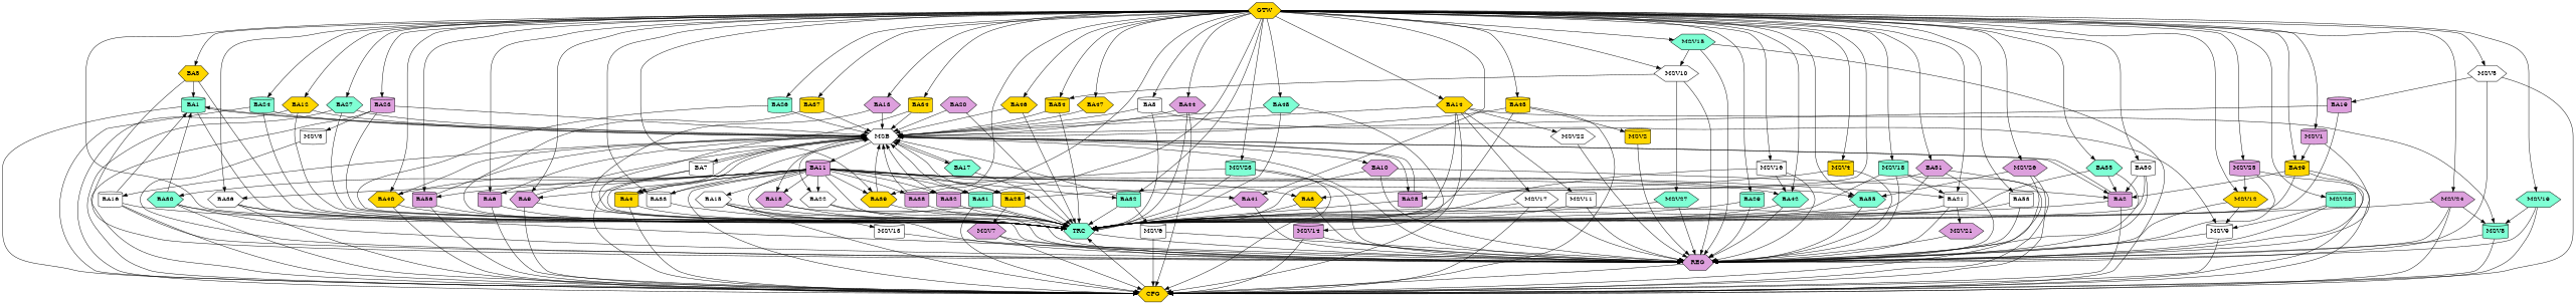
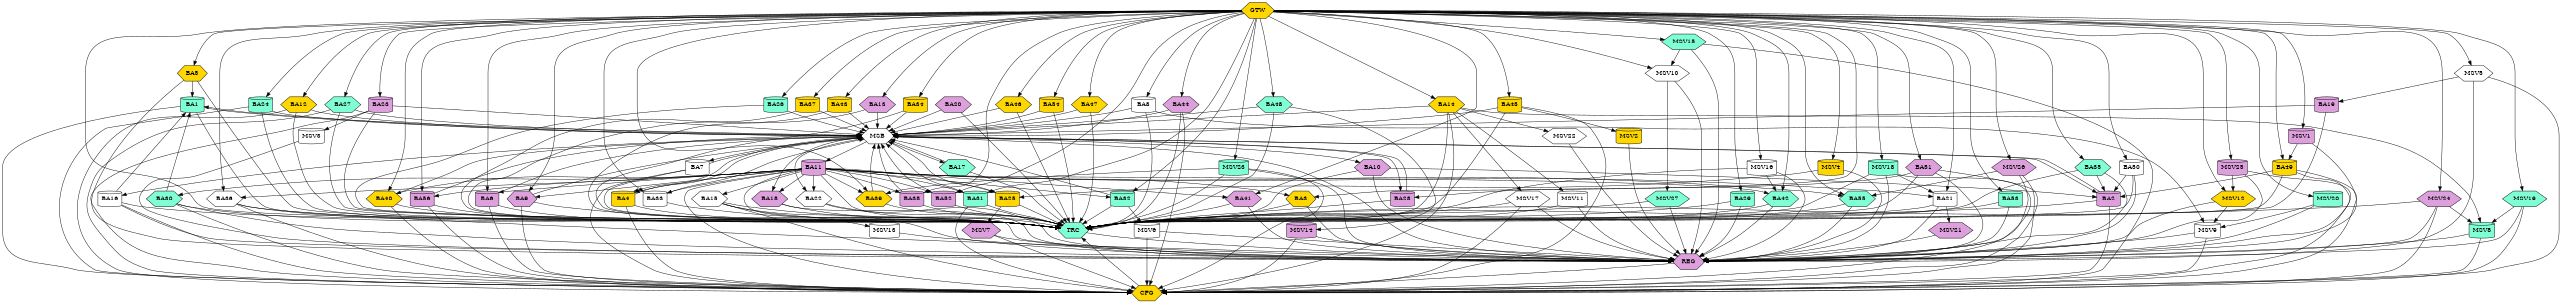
  strict digraph {
    node [fillcolor=plum shape=cylinder style=filled]
    n1 [fillcolor=aquamarine label=BA1]
    n2 [fillcolor=white label=MSB shape=hexagon]
    n3 [fillcolor=gold label=CFG shape=hexagon]
    n4 [fillcolor=aquamarine label=TRC shape=hexagon]
    n5 [label=BA2]
    n6 [label=REG shape=hexagon]
    n7 [fillcolor=gold label=BA4]
    n8 [fillcolor=white label=BA7]
    n9 [label=BA10 shape=hexagon]
    n10 [label=BA11]
    n11 [label=BA18 shape=hexagon]
    n12 [fillcolor=white label=BA22 shape=hexagon]
    n13 [fillcolor=white label=BA16]
    n14 [fillcolor=aquamarine label=BA17 shape=hexagon]
    n15 [label=BA28]
    n16 [fillcolor=gold label=BA3 shape=hexagon]
    n17 [fillcolor=gold label=BA5 shape=hexagon]
    n18 [label=BA6]
    n19 [fillcolor=white label=BA8]
    n20 [fillcolor=white label=MSV9]
    n21 [label=BA9 shape=hexagon]
    n22 [fillcolor=white label=BA15 shape=hexagon]
    n23 [fillcolor=white label=BA21]
    n24 [fillcolor=gold label=BA25]
    n25 [fillcolor=aquamarine label=BA30 shape=hexagon]
    n26 [fillcolor=aquamarine label=BA31]
    n27 [fillcolor=aquamarine label=BA32]
    n28 [fillcolor=white label=BA33]
    n29 [fillcolor=white label=BA36 shape=hexagon]
    n30 [label=BA38]
    n31 [fillcolor=gold label=BA39 shape=hexagon]
    n32 [fillcolor=gold label=BA40 shape=hexagon]
    n33 [label=BA41 shape=hexagon]
    n34 [fillcolor=aquamarine label=BA42 shape=hexagon]
    n35 [label=BA52]
    n36 [fillcolor=aquamarine label=BA55 shape=hexagon]
    n37 [label=BA56]
    n38 [fillcolor=white label=MSV13]
    n39 [label=MSV21 shape=hexagon]
    n40 [label=MSV7 shape=hexagon]
    n41 [fillcolor=white label=MSV6]
    n42 [fillcolor=gold label=BA12 shape=hexagon]
    n43 [label=BA13 shape=hexagon]
    n44 [fillcolor=gold label=BA14 shape=hexagon]
    n45 [fillcolor=aquamarine label=MSV8]
    n46 [fillcolor=white label=MSV11]
    n47 [fillcolor=white label=MSV17 shape=hexagon]
    n48 [fillcolor=white label=MSV22 shape=hexagon]
    n49 [label=BA19]
    n50 [label=BA20 shape=hexagon]
    n51 [label=BA23]
    n52 [fillcolor=white label=MSV3]
    n53 [fillcolor=aquamarine label=BA24]
    n54 [fillcolor=aquamarine label=BA26]
    n55 [fillcolor=aquamarine label=BA27 shape=hexagon]
    n56 [fillcolor=aquamarine label=BA29]
    n57 [fillcolor=gold label=BA34]
    n58 [fillcolor=aquamarine label=BA35 shape=hexagon]
    n59 [fillcolor=gold label=BA37]
+   n60 [fillcolor=gold label=BA43]
    n61 [label=BA44 shape=hexagon]
    n62 [fillcolor=gold label=BA45]
    n63 [fillcolor=gold label=MSV2]
    n64 [fillcolor=gold label=BA46 shape=hexagon]
    n65 [fillcolor=gold label=BA47 shape=hexagon]
    n66 [fillcolor=aquamarine label=BA48 shape=hexagon]
    n67 [label=MSV14]
    n68 [fillcolor=gold label=BA49]
    n69 [fillcolor=white label=BA50]
    n70 [label=BA51 shape=hexagon]
-   n71 [fillcolor=white label=BA53]
+   n71 [fillcolor=aquamarine label=BA53]
    n72 [fillcolor=gold label=BA54]
    n73 [fillcolor=gold label=GTW shape=hexagon]
    n74 [label=MSV1]
    n75 [fillcolor=gold label=MSV4]
    n76 [fillcolor=white label=MSV5 shape=hexagon]
    n77 [fillcolor=white label=MSV10 shape=hexagon]
    n78 [fillcolor=gold label=MSV12 shape=hexagon]
    n79 [fillcolor=aquamarine label=MSV15 shape=hexagon]
    n80 [fillcolor=white label=MSV16]
    n81 [fillcolor=aquamarine label=MSV18]
    n82 [fillcolor=aquamarine label=MSV19 shape=hexagon]
    n83 [fillcolor=aquamarine label=MSV20]
    n84 [fillcolor=aquamarine label=MSV23]
    n85 [label=MSV24 shape=hexagon]
    n86 [label=MSV25]
    n87 [label=MSV26 shape=hexagon]
    n88 [fillcolor=aquamarine label=MSV27 shape=hexagon]
    n1 -> n2
    n1 -> n3
    n1 -> n4
    n2 -> n1
    n2 -> n5
    n2 -> n6
    n2 -> n7
    n2 -> n8
    n2 -> n9
    n2 -> n10
    n2 -> n11
    n2 -> n12
    n2 -> n13
    n2 -> n14
    n2 -> n15
    n3 -> n4
    n4 -> n6
    n5 -> n2
    n5 -> n3
    n5 -> n4
    n6 -> n3
    n7 -> n2
    n7 -> n3
    n7 -> n4
    n8 -> n2
    n8 -> n3
    n8 -> n4
    n9 -> n4
    n9 -> n5
    n9 -> n6
    n10 -> n3
    n10 -> n4
    n10 -> n6
    n10 -> n7
    n10 -> n11
    n10 -> n12
    n10 -> n16
    n10 -> n18
    n10 -> n21
    n10 -> n22
    n10 -> n23
    n10 -> n24
    n10 -> n25
    n10 -> n26
    n10 -> n27
    n10 -> n28
    n10 -> n29
    n10 -> n30
    n10 -> n31
    n10 -> n32
    n10 -> n33
    n10 -> n34
    n10 -> n35
    n10 -> n36
    n10 -> n37
    n11 -> n4
    n11 -> n6
    n12 -> n4
    n12 -> n6
    n13 -> n1
    n13 -> n3
    n13 -> n4
    n13 -> n6
    n14 -> n2
    n14 -> n4
    n15 -> n2
    n15 -> n4
    n16 -> n4
    n16 -> n6
    n17 -> n1
    n17 -> n4
    n17 -> n6
    n18 -> n2
    n18 -> n3
    n18 -> n4
    n19 -> n2
    n19 -> n4
    n19 -> n20
    n20 -> n3
    n20 -> n6
    n21 -> n2
    n21 -> n3
    n21 -> n4
    n22 -> n3
    n22 -> n4
    n22 -> n6
    n22 -> n38
    n23 -> n4
    n23 -> n6
    n23 -> n39
    n24 -> n2
    n24 -> n4
    n24 -> n40
    n25 -> n1
    n25 -> n3
    n25 -> n4
    n25 -> n6
    n26 -> n2
    n26 -> n3
    n26 -> n4
    n27 -> n2
    n27 -> n4
    n27 -> n41
    n28 -> n2
    n28 -> n4
    n29 -> n3
    n29 -> n4
    n29 -> n6
    n30 -> n2
    n30 -> n4
    n31 -> n2
    n31 -> n4
    n32 -> n2
    n32 -> n3
    n32 -> n4
    n33 -> n4
    n33 -> n6
    n34 -> n4
    n34 -> n6
    n35 -> n2
    n35 -> n4
    n36 -> n4
    n36 -> n6
    n37 -> n2
    n37 -> n3
    n37 -> n4
    n38 -> n6
    n39 -> n6
    n40 -> n3
    n40 -> n6
    n41 -> n3
    n41 -> n6
    n42 -> n2
    n42 -> n3
    n42 -> n4
    n43 -> n2
    n43 -> n4
    n44 -> n2
    n44 -> n3
    n44 -> n4
    n44 -> n45
    n44 -> n46
    n44 -> n47
    n44 -> n48
    n45 -> n3
    n45 -> n6
    n46 -> n4
    n46 -> n6
    n47 -> n3
    n47 -> n4
    n47 -> n6
    n48 -> n6
    n49 -> n2
    n49 -> n4
    n50 -> n2
    n50 -> n4
    n51 -> n2
    n51 -> n3
    n51 -> n4
    n51 -> n52
    n52 -> n6
    n53 -> n2
    n53 -> n3
    n53 -> n4
    n54 -> n2
    n54 -> n4
    n55 -> n2
    n55 -> n3
    n55 -> n4
    n56 -> n4
    n56 -> n6
    n57 -> n2
    n57 -> n4
    n58 -> n4
    n58 -> n5
    n58 -> n6
    n59 -> n2
    n59 -> n4
+   n60 -> n2
+   n60 -> n4
    n61 -> n2
    n61 -> n3
    n61 -> n4
    n62 -> n2
    n62 -> n3
    n62 -> n4
    n62 -> n63
    n63 -> n6
    n64 -> n2
    n64 -> n4
    n65 -> n2
+   n65 -> n4
    n66 -> n2
    n66 -> n4
    n66 -> n67
    n67 -> n3
    n67 -> n6
    n68 -> n3
    n68 -> n4
    n68 -> n5
    n68 -> n6
    n69 -> n4
    n69 -> n5
    n69 -> n6
    n70 -> n3
    n70 -> n4
    n70 -> n6
    n70 -> n15
    n71 -> n4
    n71 -> n6
    n72 -> n2
    n72 -> n4
    n73 -> n4
    n73 -> n16
    n73 -> n17
    n73 -> n18
    n73 -> n19
    n73 -> n21
    n73 -> n23
    n73 -> n26
    n73 -> n27
    n73 -> n28
    n73 -> n29
    n73 -> n30
    n73 -> n31
    n73 -> n32
    n73 -> n33
    n73 -> n34
    n73 -> n35
    n73 -> n36
    n73 -> n37
    n73 -> n42
    n73 -> n43
    n73 -> n44
    n73 -> n51
    n73 -> n53
    n73 -> n54
    n73 -> n55
    n73 -> n56
    n73 -> n57
    n73 -> n58
    n73 -> n59
+   n73 -> n60
    n73 -> n61
    n73 -> n62
    n73 -> n64
    n73 -> n65
    n73 -> n66
    n73 -> n68
    n73 -> n69
    n73 -> n70
    n73 -> n71
    n73 -> n72
    n73 -> n74
    n73 -> n75
    n73 -> n76
    n73 -> n77
    n73 -> n78
    n73 -> n79
    n73 -> n80
    n73 -> n81
    n73 -> n82
    n73 -> n83
    n73 -> n84
    n73 -> n85
    n73 -> n86
    n73 -> n87
    n74 -> n6
    n74 -> n68
    n75 -> n6
    n75 -> n24
    n76 -> n3
    n76 -> n6
    n76 -> n49
    n77 -> n6
-   n77 -> n72
    n77 -> n88
    n78 -> n6
    n78 -> n20
    n79 -> n3
    n79 -> n6
    n79 -> n77
    n80 -> n4
    n80 -> n6
    n80 -> n34
    n81 -> n3
    n81 -> n4
    n81 -> n6
    n81 -> n23
    n82 -> n3
    n82 -> n6
    n82 -> n45
    n83 -> n6
    n83 -> n20
    n84 -> n3
    n84 -> n4
    n84 -> n6
    n84 -> n31
    n85 -> n3
    n85 -> n4
    n85 -> n6
    n85 -> n45
    n86 -> n3
    n86 -> n6
    n86 -> n78
    n87 -> n3
    n87 -> n6
    n87 -> n36
    n88 -> n4
    n88 -> n6
  }
